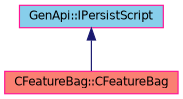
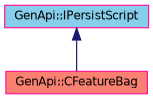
  digraph {
    node [color=deeppink fontname=Helvetica fontsize=10 shape=record style=filled]
-   n1 [fillcolor=salmon fontcolor=black height=0.2 label="CFeatureBag::CFeatureBag" width=0.4]
+   n1 [fillcolor=salmon fontcolor=black height=0.2 label="GenApi::CFeatureBag" width=0.4]
    n2 [fillcolor=skyblue height=0.2 label="GenApi::IPersistScript" width=0.4]
    n2 -> n1 [color=midnightblue dir=back fontname=Helvetica fontsize=10 labelfontname=Helvetica labelfontsize=10 style=solid]
  }
